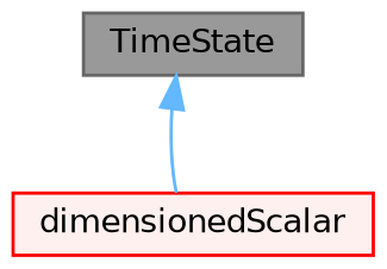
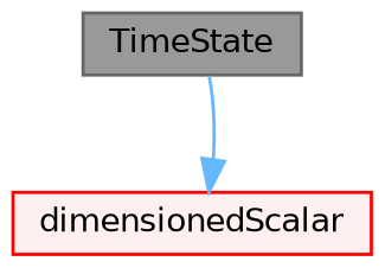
  digraph {
    node [fontname=Helvetica fontsize=10 shape=box style=filled]
    n1 [color=gray40 fillcolor=grey60 fontcolor=black height=0.2 label=TimeState width=0.4]
    n2 [color=red fillcolor="#FFF0F0" height=0.2 label=dimensionedScalar width=0.4]
-   n1 -> n2 [color=steelblue1 dir=back fontname=Helvetica fontsize=10 labelfontname=Helvetica labelfontsize=10 style=solid]
+   n2 -> n1 [color=steelblue1 dir=back fontname=Helvetica fontsize=10 labelfontname=Helvetica labelfontsize=10 style=solid]
  }
